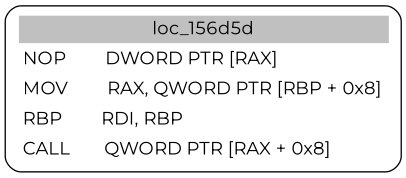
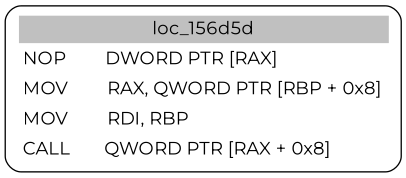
  digraph {
    fontname=Montserrat
-   n1 [fontname=Montserrat label=<<table border="0" cellborder="0" cellpadding="3"><tr><td align="center" colspan="2" bgcolor="grey">loc_156d5d</td></tr><tr><td align="left">NOP        DWORD PTR [RAX]</td></tr><tr><td align="left">MOV        RAX, QWORD PTR [RBP + 0x8]</td></tr><tr><td align="left">RBP        RDI, RBP</td></tr><tr><td align="left">CALL       QWORD PTR [RAX + 0x8]</td></tr></table>> shape=Mrecord]
+   n1 [fontname=Montserrat label=<<table border="0" cellborder="0" cellpadding="3"><tr><td align="center" colspan="2" bgcolor="grey">loc_156d5d</td></tr><tr><td align="left">NOP        DWORD PTR [RAX]</td></tr><tr><td align="left">MOV        RAX, QWORD PTR [RBP + 0x8]</td></tr><tr><td align="left">MOV        RDI, RBP</td></tr><tr><td align="left">CALL       QWORD PTR [RAX + 0x8]</td></tr></table>> shape=Mrecord]
  }
